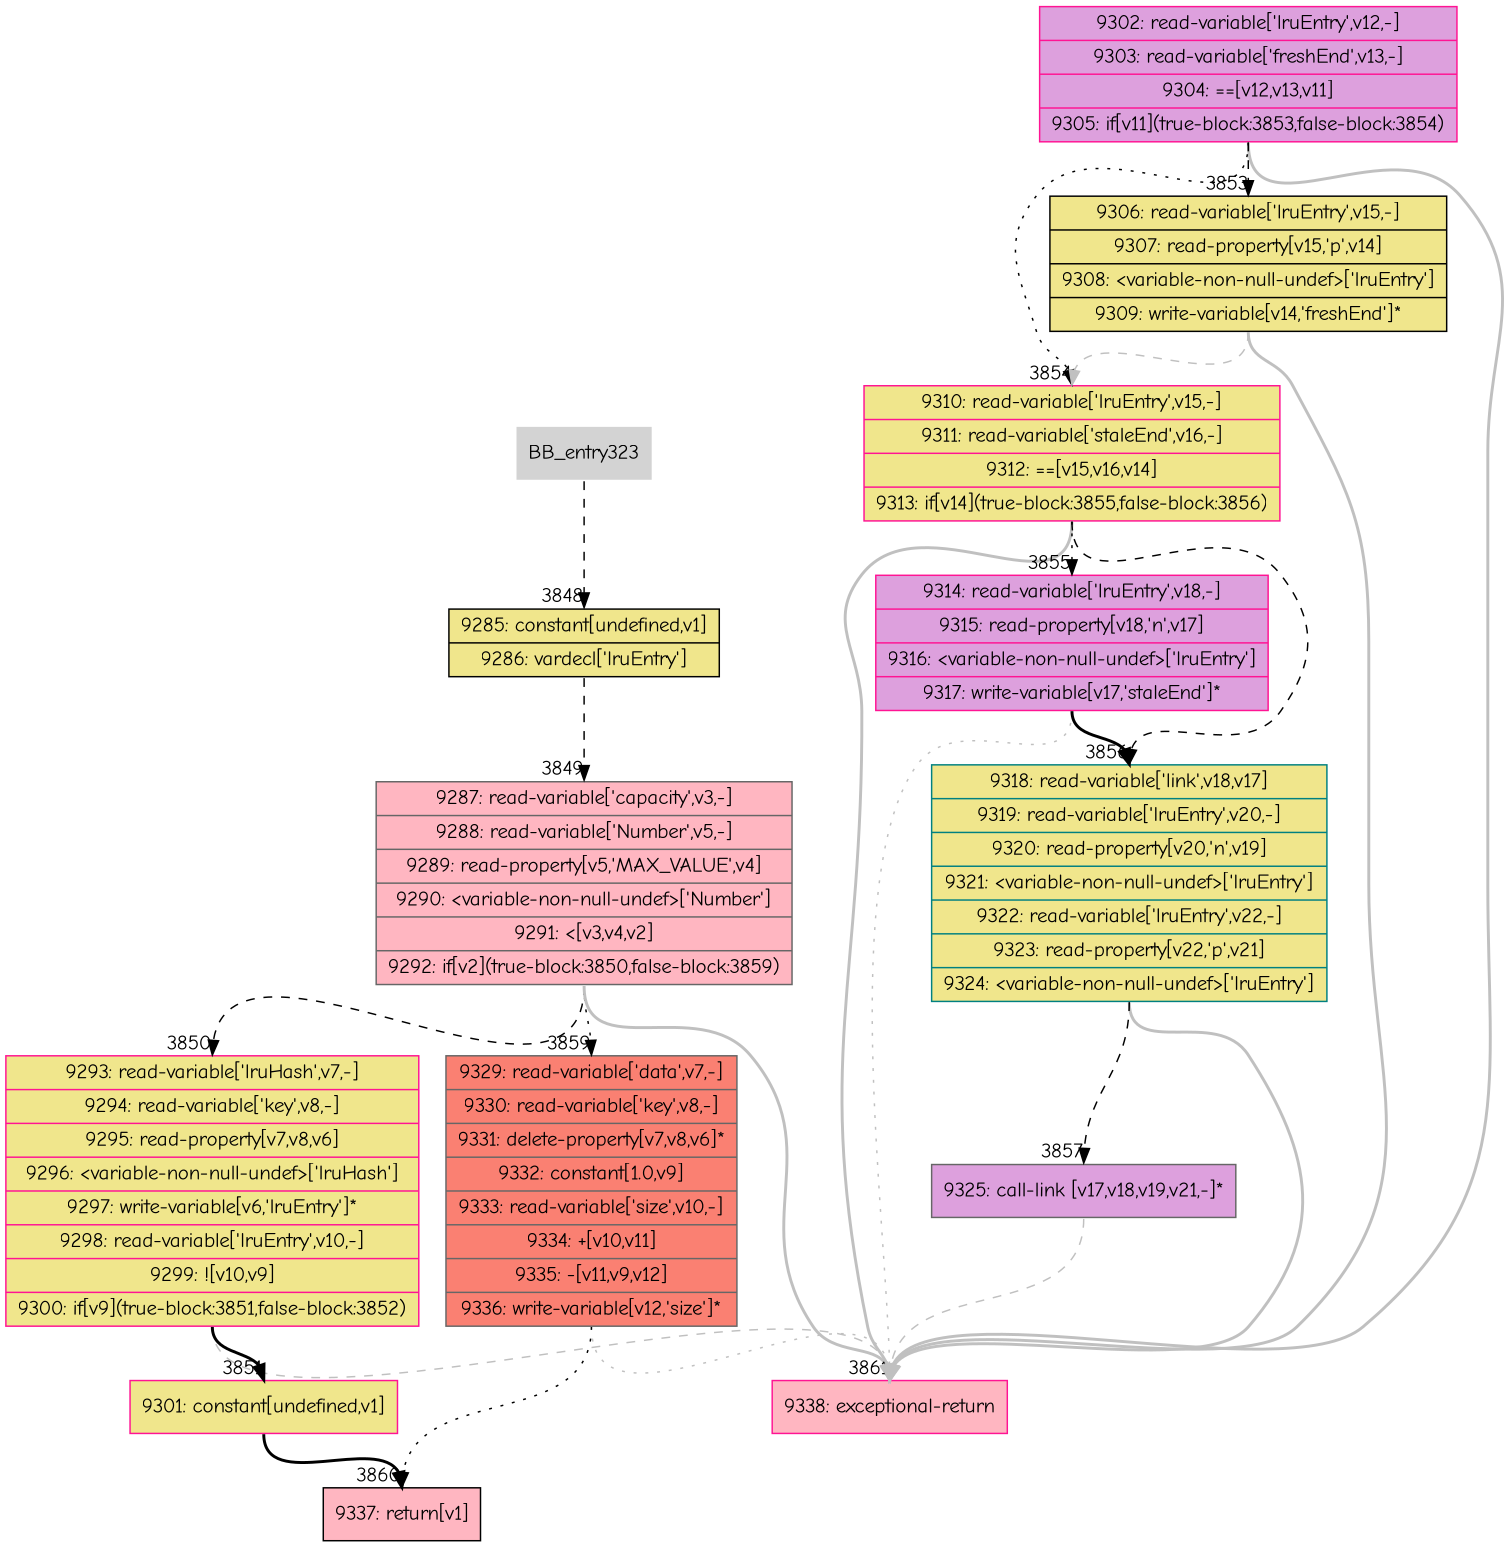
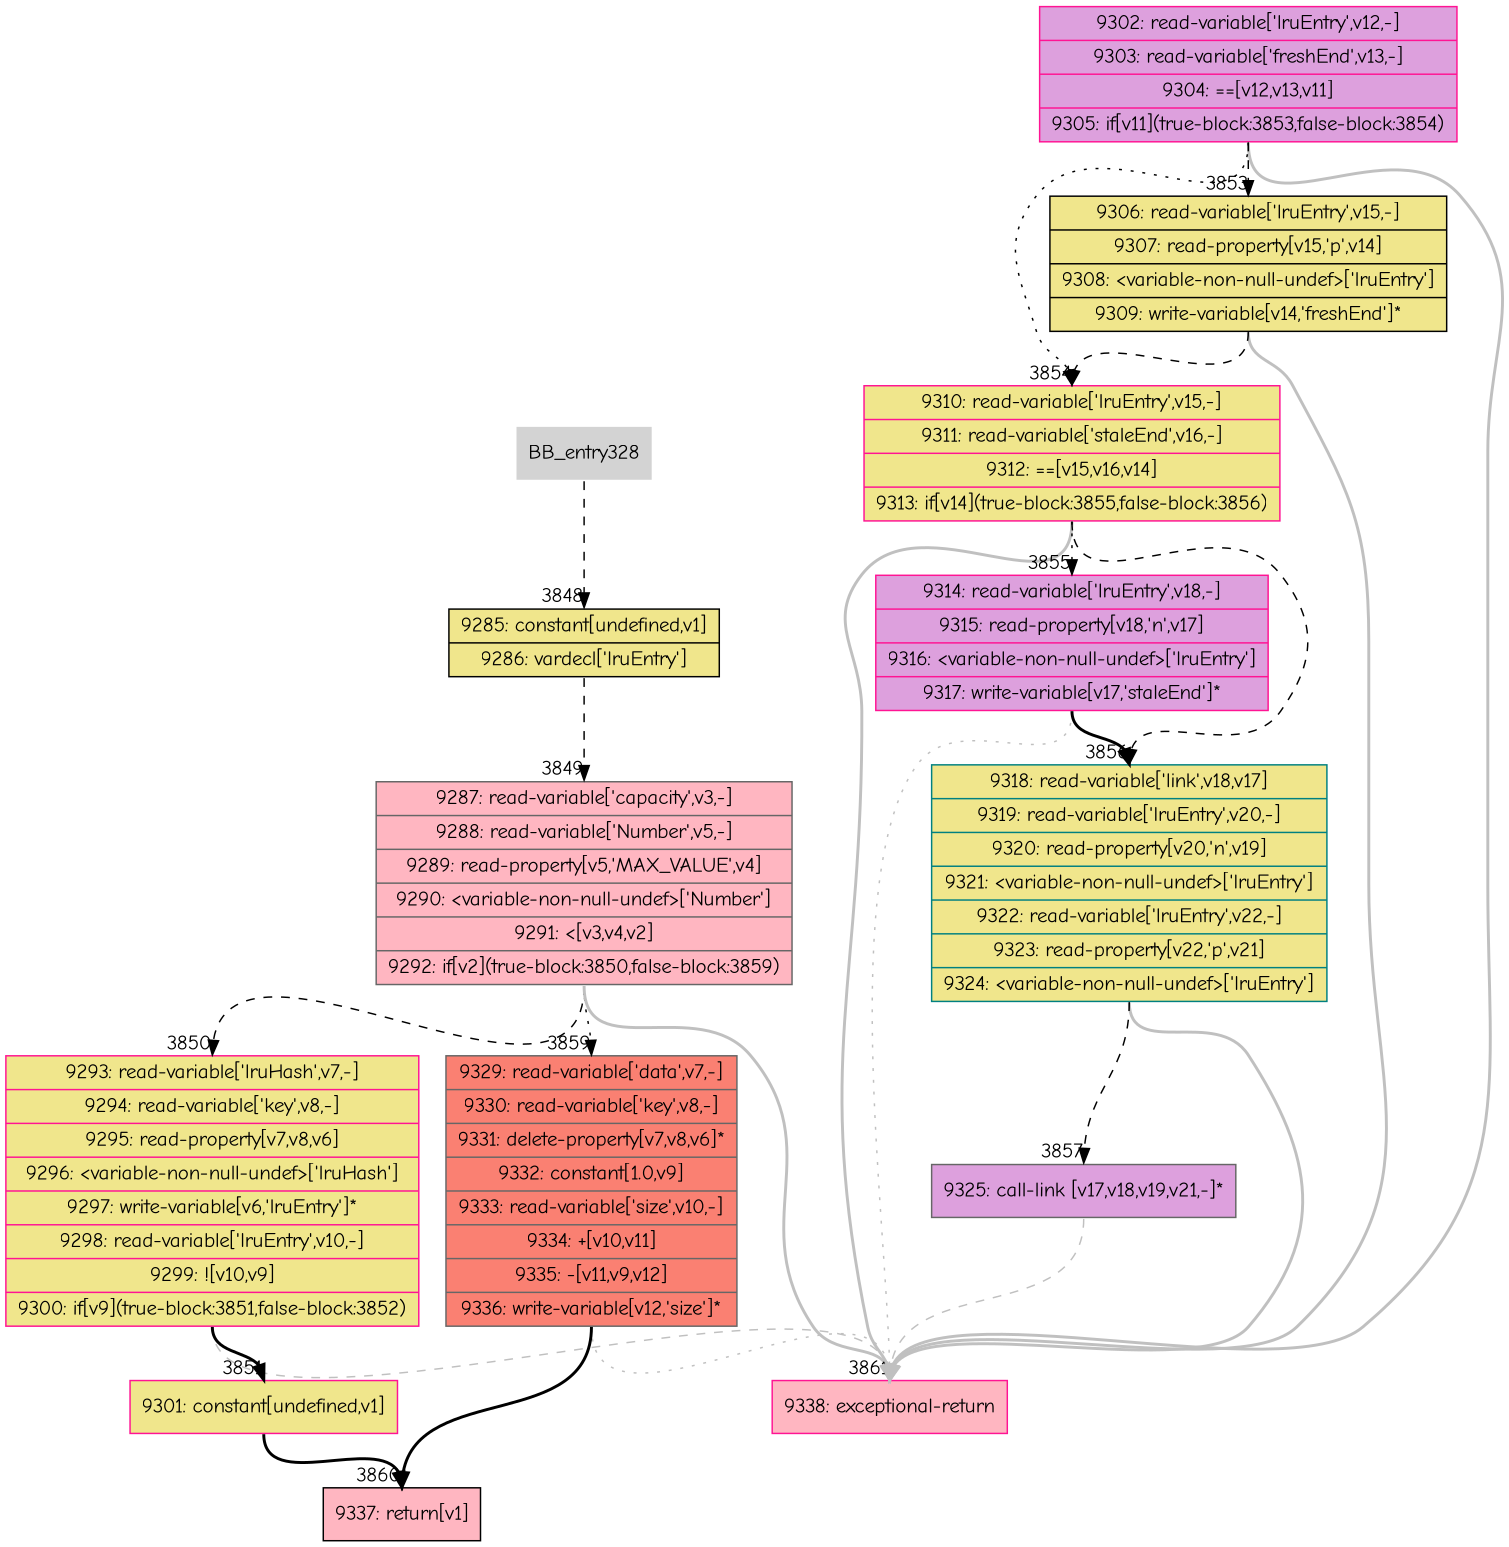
  digraph {
    fontname="Comic Neue"
    rankdir=TD
    node [color=deeppink fillcolor=khaki fontname="Comic Neue" shape=record style=filled]
    edge [fontname="Comic Neue" headport=n style=dashed tailport=s]
-   BB_entry323 [color=teal fillcolor=lightgrey shape=none]
+   BB_entry323 [color=teal fillcolor=lightgrey shape=none label=BB_entry328]
    n2 [color=black label="{9285: constant[undefined,v1]|9286: vardecl['lruEntry']}"]
    n3 [color=gray40 fillcolor=lightpink label="{9287: read-variable['capacity',v3,-]|9288: read-variable['Number',v5,-]|9289: read-property[v5,'MAX_VALUE',v4]|9290: \<variable-non-null-undef\>['Number']|9291: \<[v3,v4,v2]|9292: if[v2](true-block:3850,false-block:3859)}"]
    n4 [label="{9293: read-variable['lruHash',v7,-]|9294: read-variable['key',v8,-]|9295: read-property[v7,v8,v6]|9296: \<variable-non-null-undef\>['lruHash']|9297: write-variable[v6,'lruEntry']*|9298: read-variable['lruEntry',v10,-]|9299: ![v10,v9]|9300: if[v9](true-block:3851,false-block:3852)}"]
    n5 [color=gray40 fillcolor=salmon label="{9329: read-variable['data',v7,-]|9330: read-variable['key',v8,-]|9331: delete-property[v7,v8,v6]*|9332: constant[1.0,v9]|9333: read-variable['size',v10,-]|9334: +[v10,v11]|9335: -[v11,v9,v12]|9336: write-variable[v12,'size']*}"]
    n6 [fillcolor=lightpink label="{9338: exceptional-return}"]
    n7 [label="{9301: constant[undefined,v1]}"]
    n8 [color=black fillcolor=lightpink label="{9337: return[v1]}"]
    n9 [fillcolor=plum label="{9302: read-variable['lruEntry',v12,-]|9303: read-variable['freshEnd',v13,-]|9304: ==[v12,v13,v11]|9305: if[v11](true-block:3853,false-block:3854)}"]
    n10 [color=black label="{9306: read-variable['lruEntry',v15,-]|9307: read-property[v15,'p',v14]|9308: \<variable-non-null-undef\>['lruEntry']|9309: write-variable[v14,'freshEnd']*}"]
    n11 [label="{9310: read-variable['lruEntry',v15,-]|9311: read-variable['staleEnd',v16,-]|9312: ==[v15,v16,v14]|9313: if[v14](true-block:3855,false-block:3856)}"]
    n12 [fillcolor=plum label="{9314: read-variable['lruEntry',v18,-]|9315: read-property[v18,'n',v17]|9316: \<variable-non-null-undef\>['lruEntry']|9317: write-variable[v17,'staleEnd']*}"]
    n13 [color=teal label="{9318: read-variable['link',v18,v17]|9319: read-variable['lruEntry',v20,-]|9320: read-property[v20,'n',v19]|9321: \<variable-non-null-undef\>['lruEntry']|9322: read-variable['lruEntry',v22,-]|9323: read-property[v22,'p',v21]|9324: \<variable-non-null-undef\>['lruEntry']}"]
    n14 [color=gray40 fillcolor=plum label="{9325: call-link [v17,v18,v19,v21,-]*}"]
    BB_entry323 -> n2 [headlabel="    3848"]
    n2 -> n3 [headlabel="      3849"]
    n3 -> n4 [headlabel="      3850"]
    n3 -> n5 [headlabel="      3859" style=dotted]
    n3 -> n6 [color=gray headlabel="      3861" style=bold]
    n4 -> n6 [color=gray]
    n4 -> n7 [headlabel="      3851" style=bold]
    n5 -> n6 [color=gray style=dotted]
-   n5 -> n8 [style=dotted]
+   n5 -> n8 [style=bold]
    n7 -> n8 [headlabel="      3860" style=bold]
    n9 -> n6 [color=gray style=bold]
    n9 -> n10 [headlabel="      3853"]
    n9 -> n11 [headlabel="      3854" style=dotted]
    n10 -> n6 [color=gray style=bold]
-   n10 -> n11 [color=gray]
+   n10 -> n11
    n11 -> n6 [color=gray style=bold]
    n11 -> n12 [headlabel="      3855" style=dotted]
    n11 -> n13 [headlabel="      3856"]
    n12 -> n6 [color=gray style=dotted]
    n12 -> n13 [style=bold]
    n13 -> n6 [color=gray style=bold]
    n13 -> n14 [headlabel="      3857"]
    n14 -> n6 [color=gray]
  }
